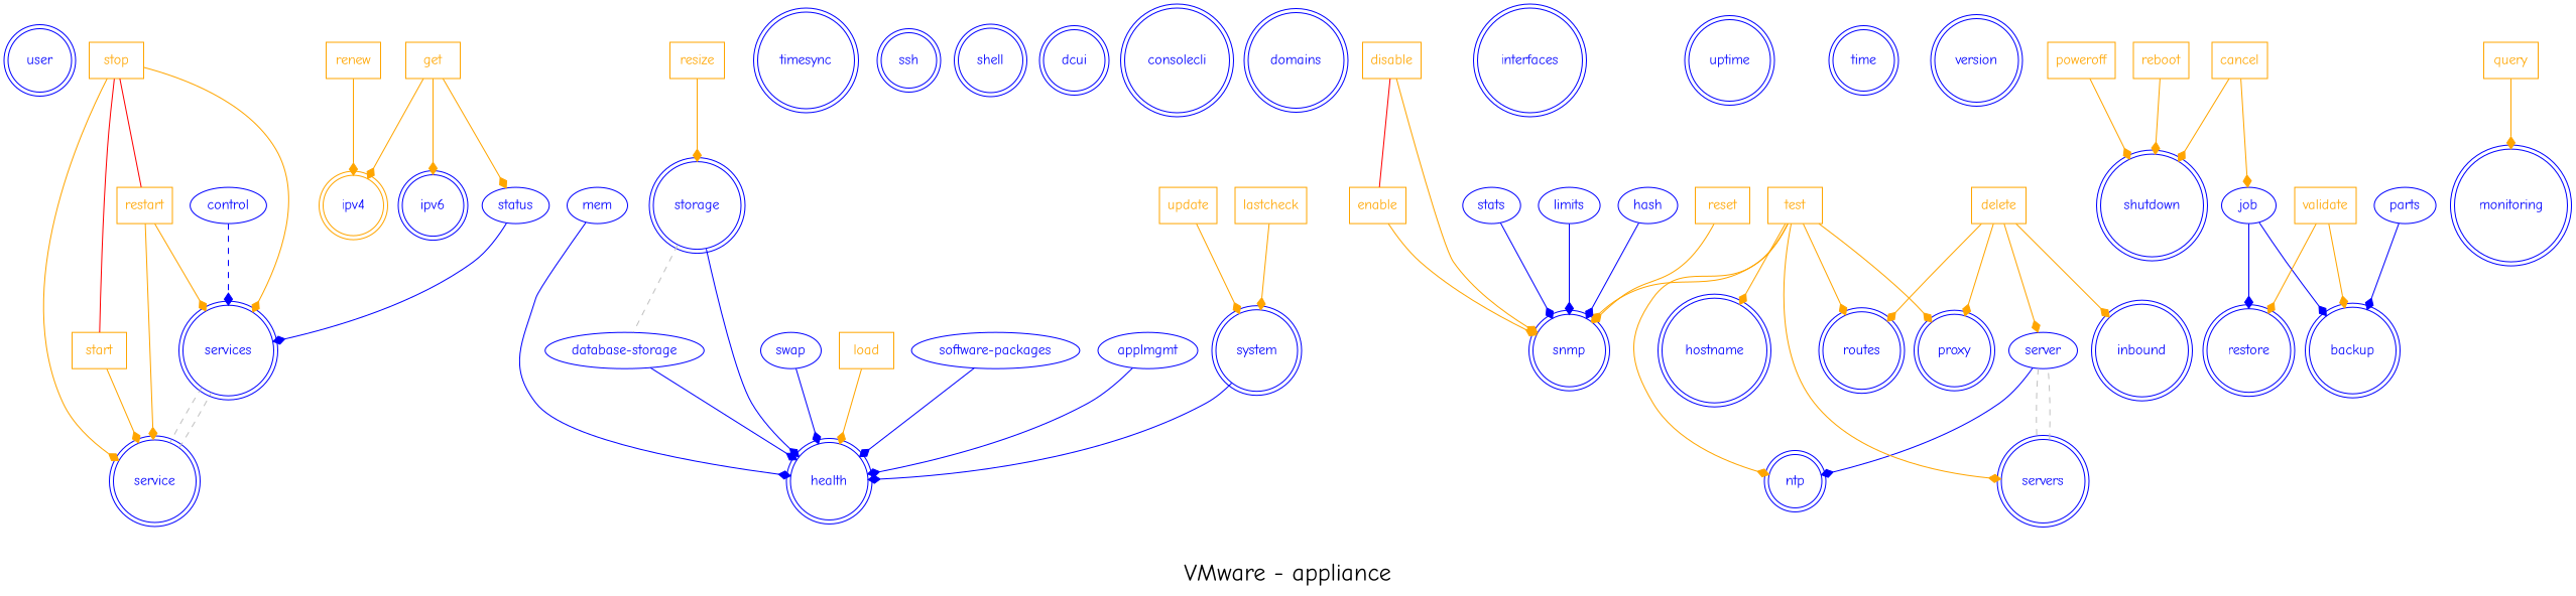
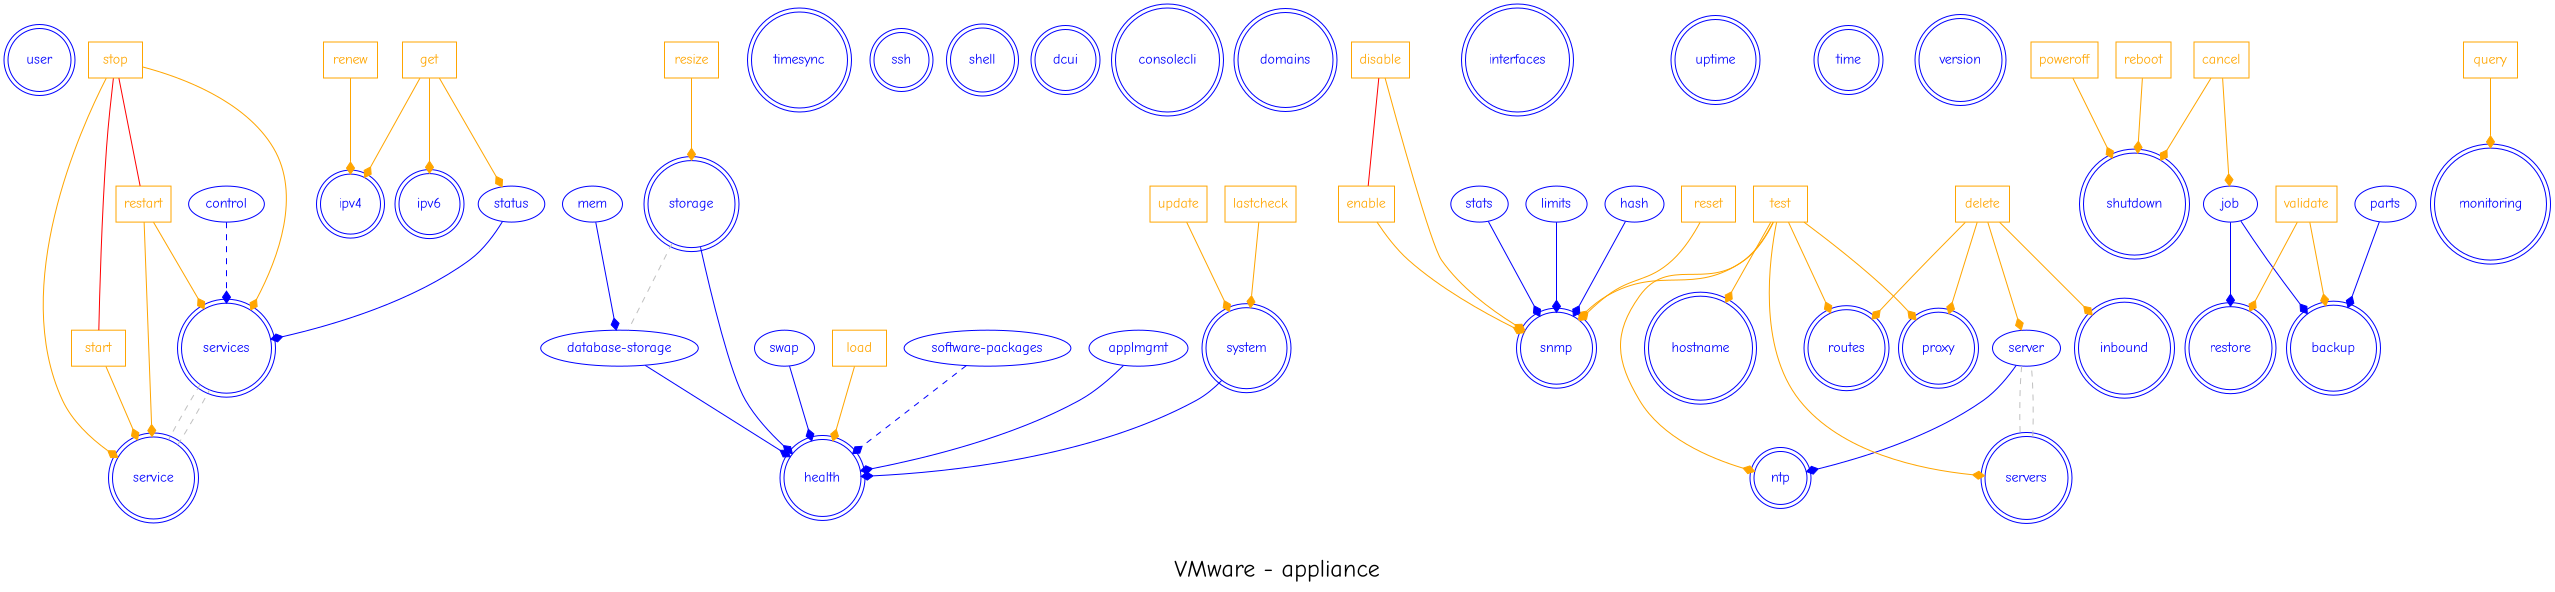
  digraph {
    fontname="Comic Neue"
    fontsize=24
    label="VMware - appliance"
    splines=true
    node [color=blue fontcolor=blue fontname="Comic Neue" shape=doublecircle]
    edge [arrowhead=diamond arrowtail=none color=orange fontcolor=orange fontname="Comic Neue"]
    user
    services
    service
    system
    health
    timesync
    ssh
    shell
    dcui
    consolecli
    domains
    server [shape=ellipse]
    servers
    ntp
    interfaces
    uptime
    storage
    "database-storage" [shape=ellipse]
    time
    version
    test [color=orange fontcolor=orange shape=box]
    snmp
    proxy
    routes
    hostname
    enable [color=orange fontcolor=orange shape=box]
    disable [color=orange fontcolor=orange shape=box]
    stats [shape=ellipse]
    limits [shape=ellipse]
    hash [shape=ellipse]
    reset [color=orange fontcolor=orange shape=box]
    reboot [color=orange fontcolor=orange shape=box]
    shutdown
    cancel [color=orange fontcolor=orange shape=box]
    job [shape=ellipse]
    restore
    backup
    poweroff [color=orange fontcolor=orange shape=box]
    renew [color=orange fontcolor=orange shape=box]
-   ipv4 [color=orange]
+   ipv4
    get [color=orange fontcolor=orange shape=box]
    ipv6
    status [shape=ellipse]
    delete [color=orange fontcolor=orange shape=box]
    inbound
    restart [color=orange fontcolor=orange shape=box]
    stop [color=orange fontcolor=orange shape=box]
    start [color=orange fontcolor=orange shape=box]
    control [shape=ellipse]
    update [color=orange fontcolor=orange shape=box]
    validate [color=orange fontcolor=orange shape=box]
    parts [shape=ellipse]
    lastcheck [color=orange fontcolor=orange shape=box]
    swap [shape=ellipse]
    mem [shape=ellipse]
    load [color=orange fontcolor=orange shape=box]
    "software-packages" [shape=ellipse]
    applmgmt [shape=ellipse]
    query [color=orange fontcolor=orange shape=box]
    monitoring
    resize [color=orange fontcolor=orange shape=box]
    services -> service [arrowhead=none color=grey fontcolor=grey style=dashed]
    service -> services [arrowhead=none color=grey fontcolor=grey style=dashed]
    system -> health [color=blue fontcolor=blue]
    server -> servers [arrowhead=none color=grey fontcolor=grey style=dashed]
    server -> ntp [color=blue fontcolor=blue]
    servers -> server [arrowhead=none color=grey fontcolor=grey style=dashed]
    storage -> health [color=blue fontcolor=blue]
    storage -> "database-storage" [arrowhead=none color=grey fontcolor=grey style=dashed]
    "database-storage" -> health [color=blue fontcolor=blue]
    test -> servers
    test -> ntp
    test -> snmp
    test -> proxy
    test -> routes
    test -> hostname
    enable -> snmp
    disable -> snmp
    disable -> enable [arrowhead=none color=red fontcolor=red]
    stats -> snmp [color=blue fontcolor=blue]
    limits -> snmp [color=blue fontcolor=blue]
    hash -> snmp [color=blue fontcolor=blue]
    reset -> snmp
    reboot -> shutdown
    cancel -> shutdown
    cancel -> job
    job -> restore [color=blue fontcolor=blue]
    job -> backup [color=blue fontcolor=blue]
    poweroff -> shutdown
    renew -> ipv4
    get -> ipv4
    get -> ipv6
    get -> status
    status -> services [color=blue fontcolor=blue]
    delete -> server
    delete -> proxy
    delete -> routes
    delete -> inbound
    restart -> services
    restart -> service
    stop -> services
    stop -> service
    stop -> restart [arrowhead=none color=red fontcolor=red]
    stop -> start [arrowhead=none color=red fontcolor=red]
    start -> service
    control -> services [color=blue fontcolor=blue style=dashed]
    update -> system
    validate -> restore
    validate -> backup
    parts -> backup [color=blue fontcolor=blue]
    lastcheck -> system
    swap -> health [color=blue fontcolor=blue]
-   mem -> health [color=blue fontcolor=blue]
+   mem -> "database-storage" [color=blue fontcolor=blue]
    load -> health
-   "software-packages" -> health [color=blue fontcolor=blue]
+   "software-packages" -> health [color=blue fontcolor=blue style=dashed]
    applmgmt -> health [color=blue fontcolor=blue]
    query -> monitoring
    resize -> storage
  }
